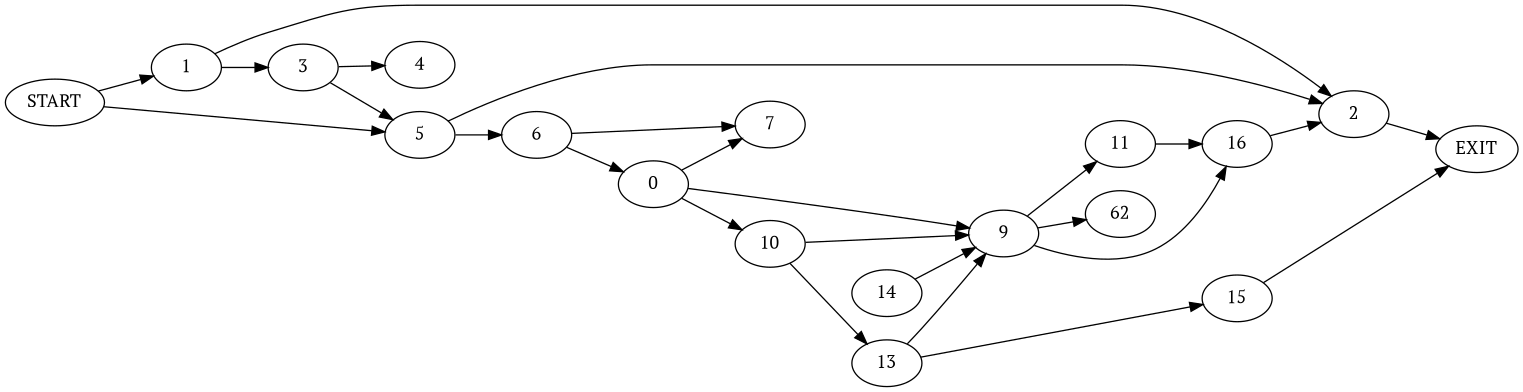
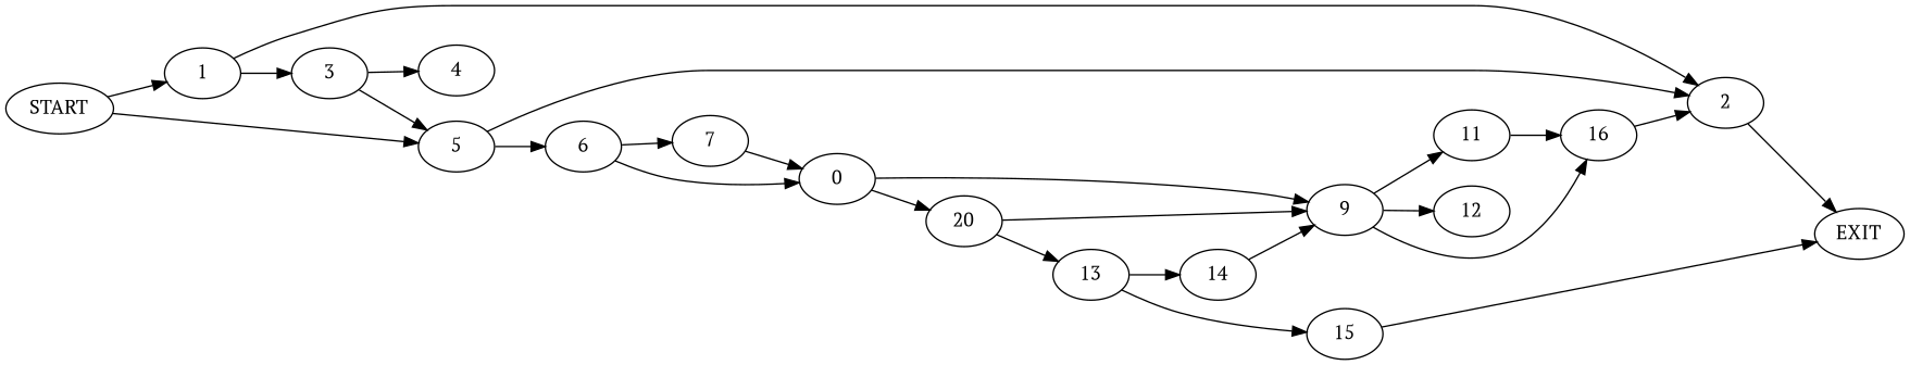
  digraph {
    fontname="PT Serif"
    rankdir=LR
    node [fontname="PT Serif"]
    edge [fontname="PT Serif"]
    n1 [label=START]
    1
    5
    2
    3
    n6 [label=EXIT]
    4
    6
    7
    n10 [label=0]
    9
-   10
+   10 [label=20]
    11
-   12 [label=62]
+   12
    16
    13
    14
    15
    n1 -> 1
    n1 -> 5
    1 -> 2
    1 -> 3
    5 -> 2
    5 -> 6
    2 -> n6
    3 -> 5
    3 -> 4
    6 -> 7
    6 -> n10
-   n10 -> 7
+   7 -> n10
    n10 -> 9
    n10 -> 10
    9 -> 11
    9 -> 12
    9 -> 16
    10 -> 9
    10 -> 13
    11 -> 16
    16 -> 2
-   13 -> 9
+   13 -> 14
    13 -> 15
    14 -> 9
    15 -> n6
  }
